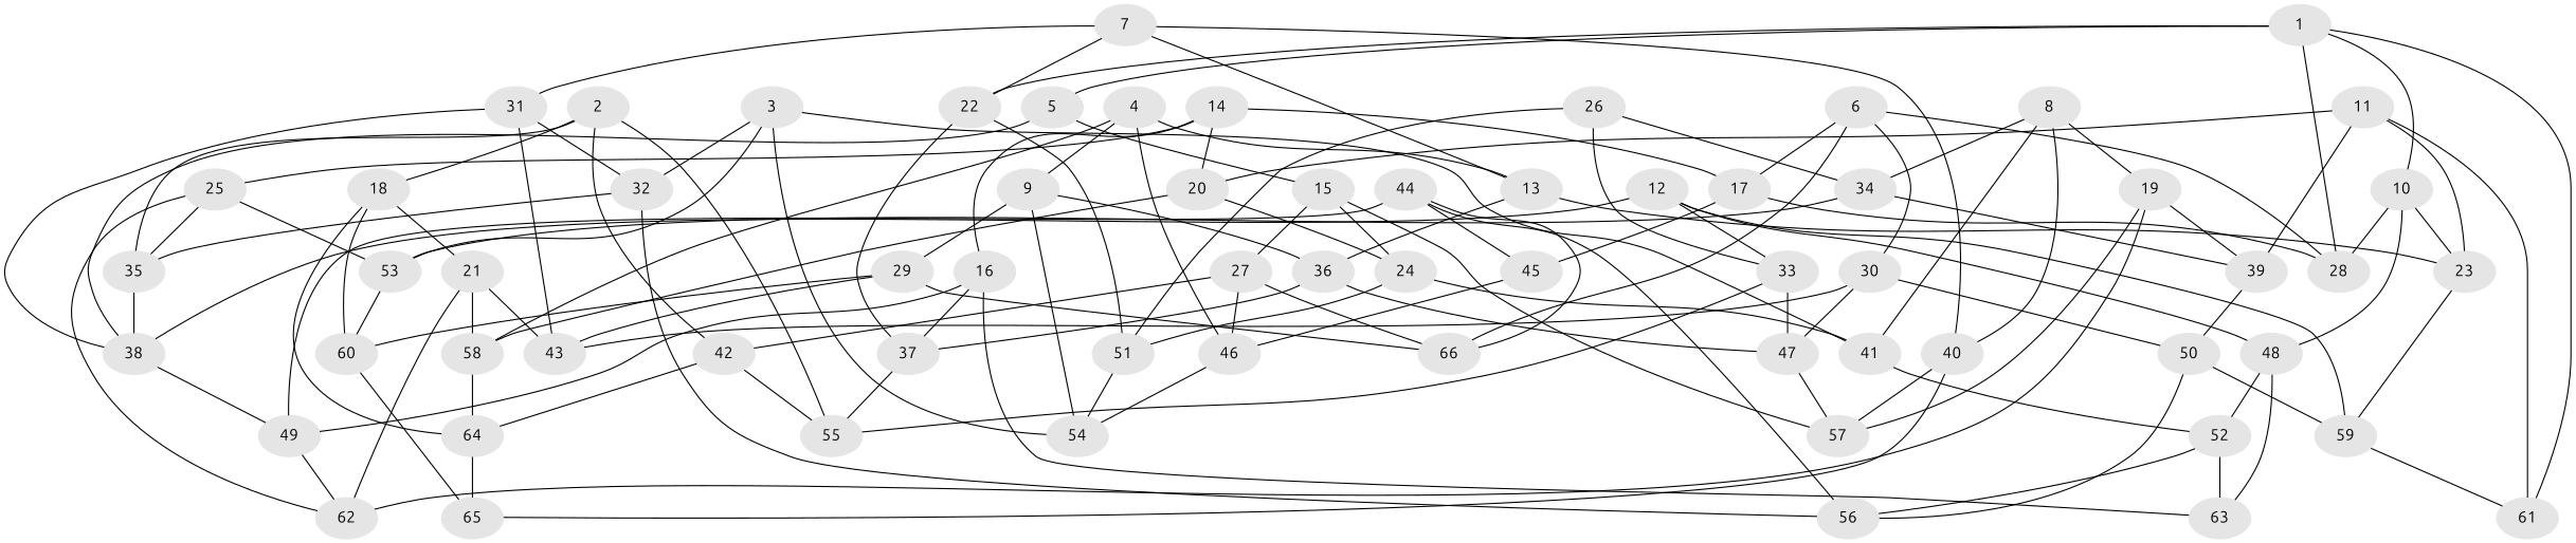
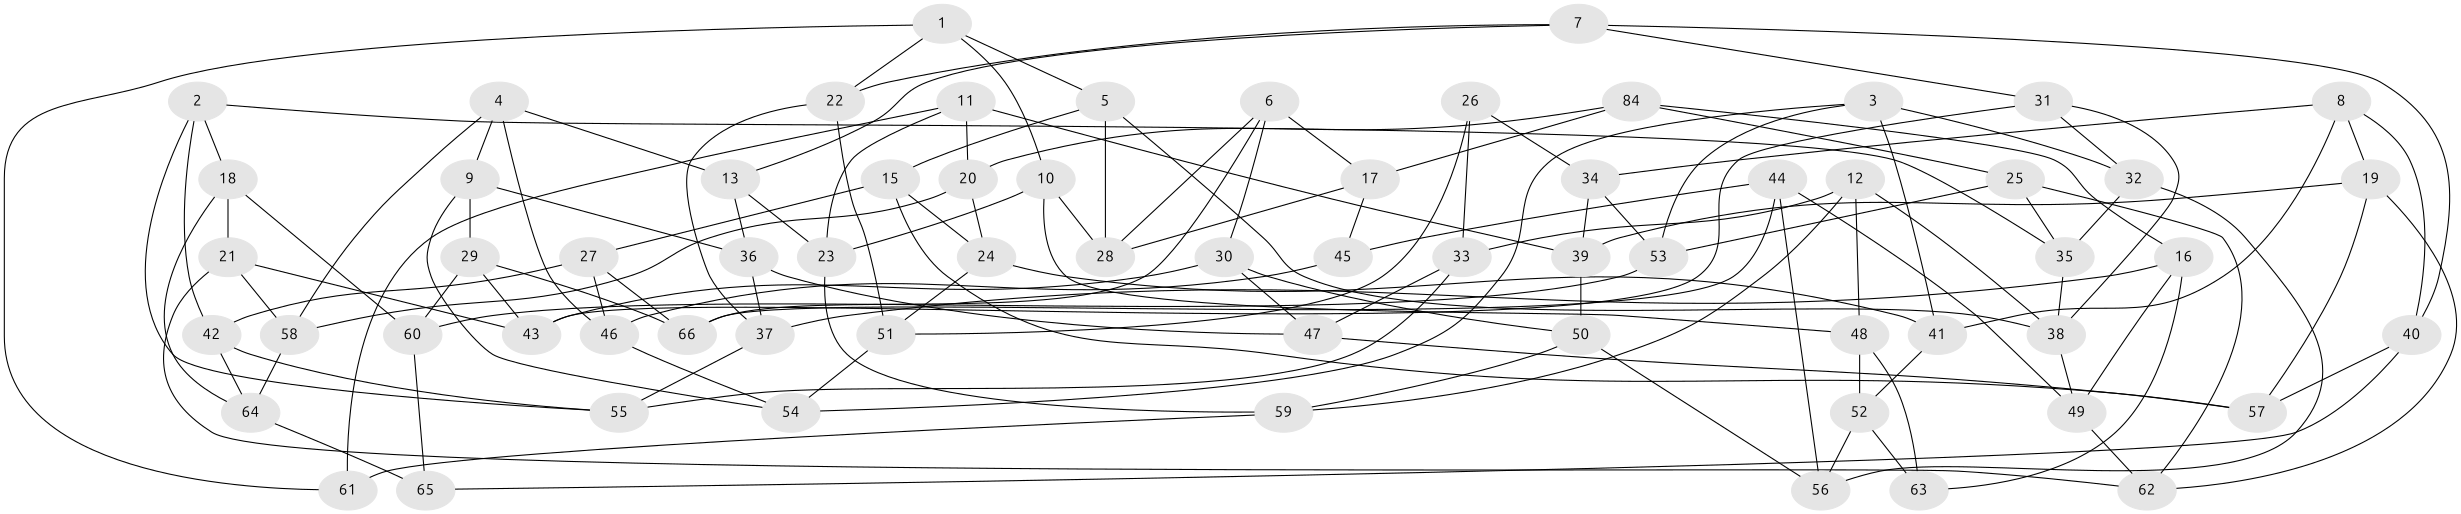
  graph {
    fontname=Ubuntu
    node [color=gray90 fontname=Ubuntu style=filled]
    edge [fontname=Ubuntu]
    1
    5
    10
    22
    61
    15
    28
    38
    23
    48
    37
    51
    2
    18
    35
    42
    55
    21
    60
    64
    3
    32
    41
    53
    54
    56
    52
    4
    9
    13
    46
    58
    29
    36
    24
    27
    57
    49
    6
    17
    30
    66
    45
    43
    47
    50
    7
    31
    40
    65
    8
    19
    34
    39
    62
    59
    63
    11
    20
    12
    33
-   14
+   14 [label=84]
    16
    25
    26
    44
    1 -- 5
    1 -- 10
    1 -- 22
    1 -- 61
    5 -- 15
-   1 -- 28
+   5 -- 28
    5 -- 38
    10 -- 28
    10 -- 23
    10 -- 48
    22 -- 37
    22 -- 51
    15 -- 24
    15 -- 27
    15 -- 57
    38 -- 49
    23 -- 59
    48 -- 52
    48 -- 63
    37 -- 55
    51 -- 54
    2 -- 18
    2 -- 35
    2 -- 42
    2 -- 55
    18 -- 21
    18 -- 60
    18 -- 64
    35 -- 38
    42 -- 55
    42 -- 64
    21 -- 58
    21 -- 43
    21 -- 62
    60 -- 65
    64 -- 65
    3 -- 32
    3 -- 41
    3 -- 53
    3 -- 54
    32 -- 35
    32 -- 56
    41 -- 52
    53 -- 60
    52 -- 56
    52 -- 63
    4 -- 9
    4 -- 13
    4 -- 46
    4 -- 58
    9 -- 54
    9 -- 29
    9 -- 36
    13 -- 23
    13 -- 36
    46 -- 54
    58 -- 64
    29 -- 60
    29 -- 66
    29 -- 43
    36 -- 37
    36 -- 47
    24 -- 51
    24 -- 41
    27 -- 42
    27 -- 46
    27 -- 66
    49 -- 62
    6 -- 28
    6 -- 17
    6 -- 30
    6 -- 66
    17 -- 28
    17 -- 45
    30 -- 43
    30 -- 47
    30 -- 50
    45 -- 46
    47 -- 57
    50 -- 56
    50 -- 59
    7 -- 22
    7 -- 13
    7 -- 31
    7 -- 40
    31 -- 38
    31 -- 32
    31 -- 43
    40 -- 57
    40 -- 65
    8 -- 41
    8 -- 40
    8 -- 19
    8 -- 34
    19 -- 57
    19 -- 39
    19 -- 62
    34 -- 53
    34 -- 39
    39 -- 50
    59 -- 61
    11 -- 61
    11 -- 23
    11 -- 39
    11 -- 20
    20 -- 58
    20 -- 24
    12 -- 38
    12 -- 48
    12 -- 59
    12 -- 33
    33 -- 55
    33 -- 47
    14 -- 17
    14 -- 20
    14 -- 16
    14 -- 25
    16 -- 37
    16 -- 49
    16 -- 63
    25 -- 35
    25 -- 53
    25 -- 62
    26 -- 51
    26 -- 34
    26 -- 33
    44 -- 56
    44 -- 49
    44 -- 66
    44 -- 45
  }
